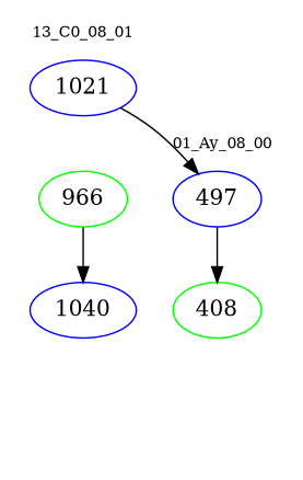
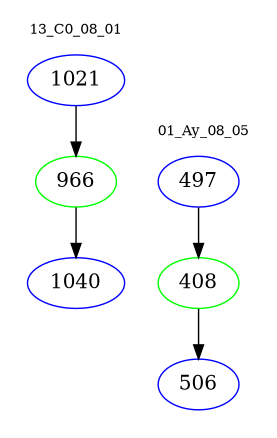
  digraph {
    node [color=blue]
    edge [color=black]
    n1 [label=497]
    n2 [color=green label=408]
+   n3 [label=506]
    n4 [label=1021]
    n5 [color=green label=966]
    n6 [label=1040]
    subgraph cluster_1 {
      color=white
      fontsize=10
-     label="01_Ay_08_00"
+     label="01_Ay_08_05"
      n1
      n2
+     n3
    }
    subgraph cluster_2 {
      color=white
      fontsize=10
      label="13_C0_08_01"
      n4
      n5
      n6
    }
    n1 -> n2
-   n4 -> n1
+   n2 -> n3
+   n4 -> n5
    n5 -> n6
  }
